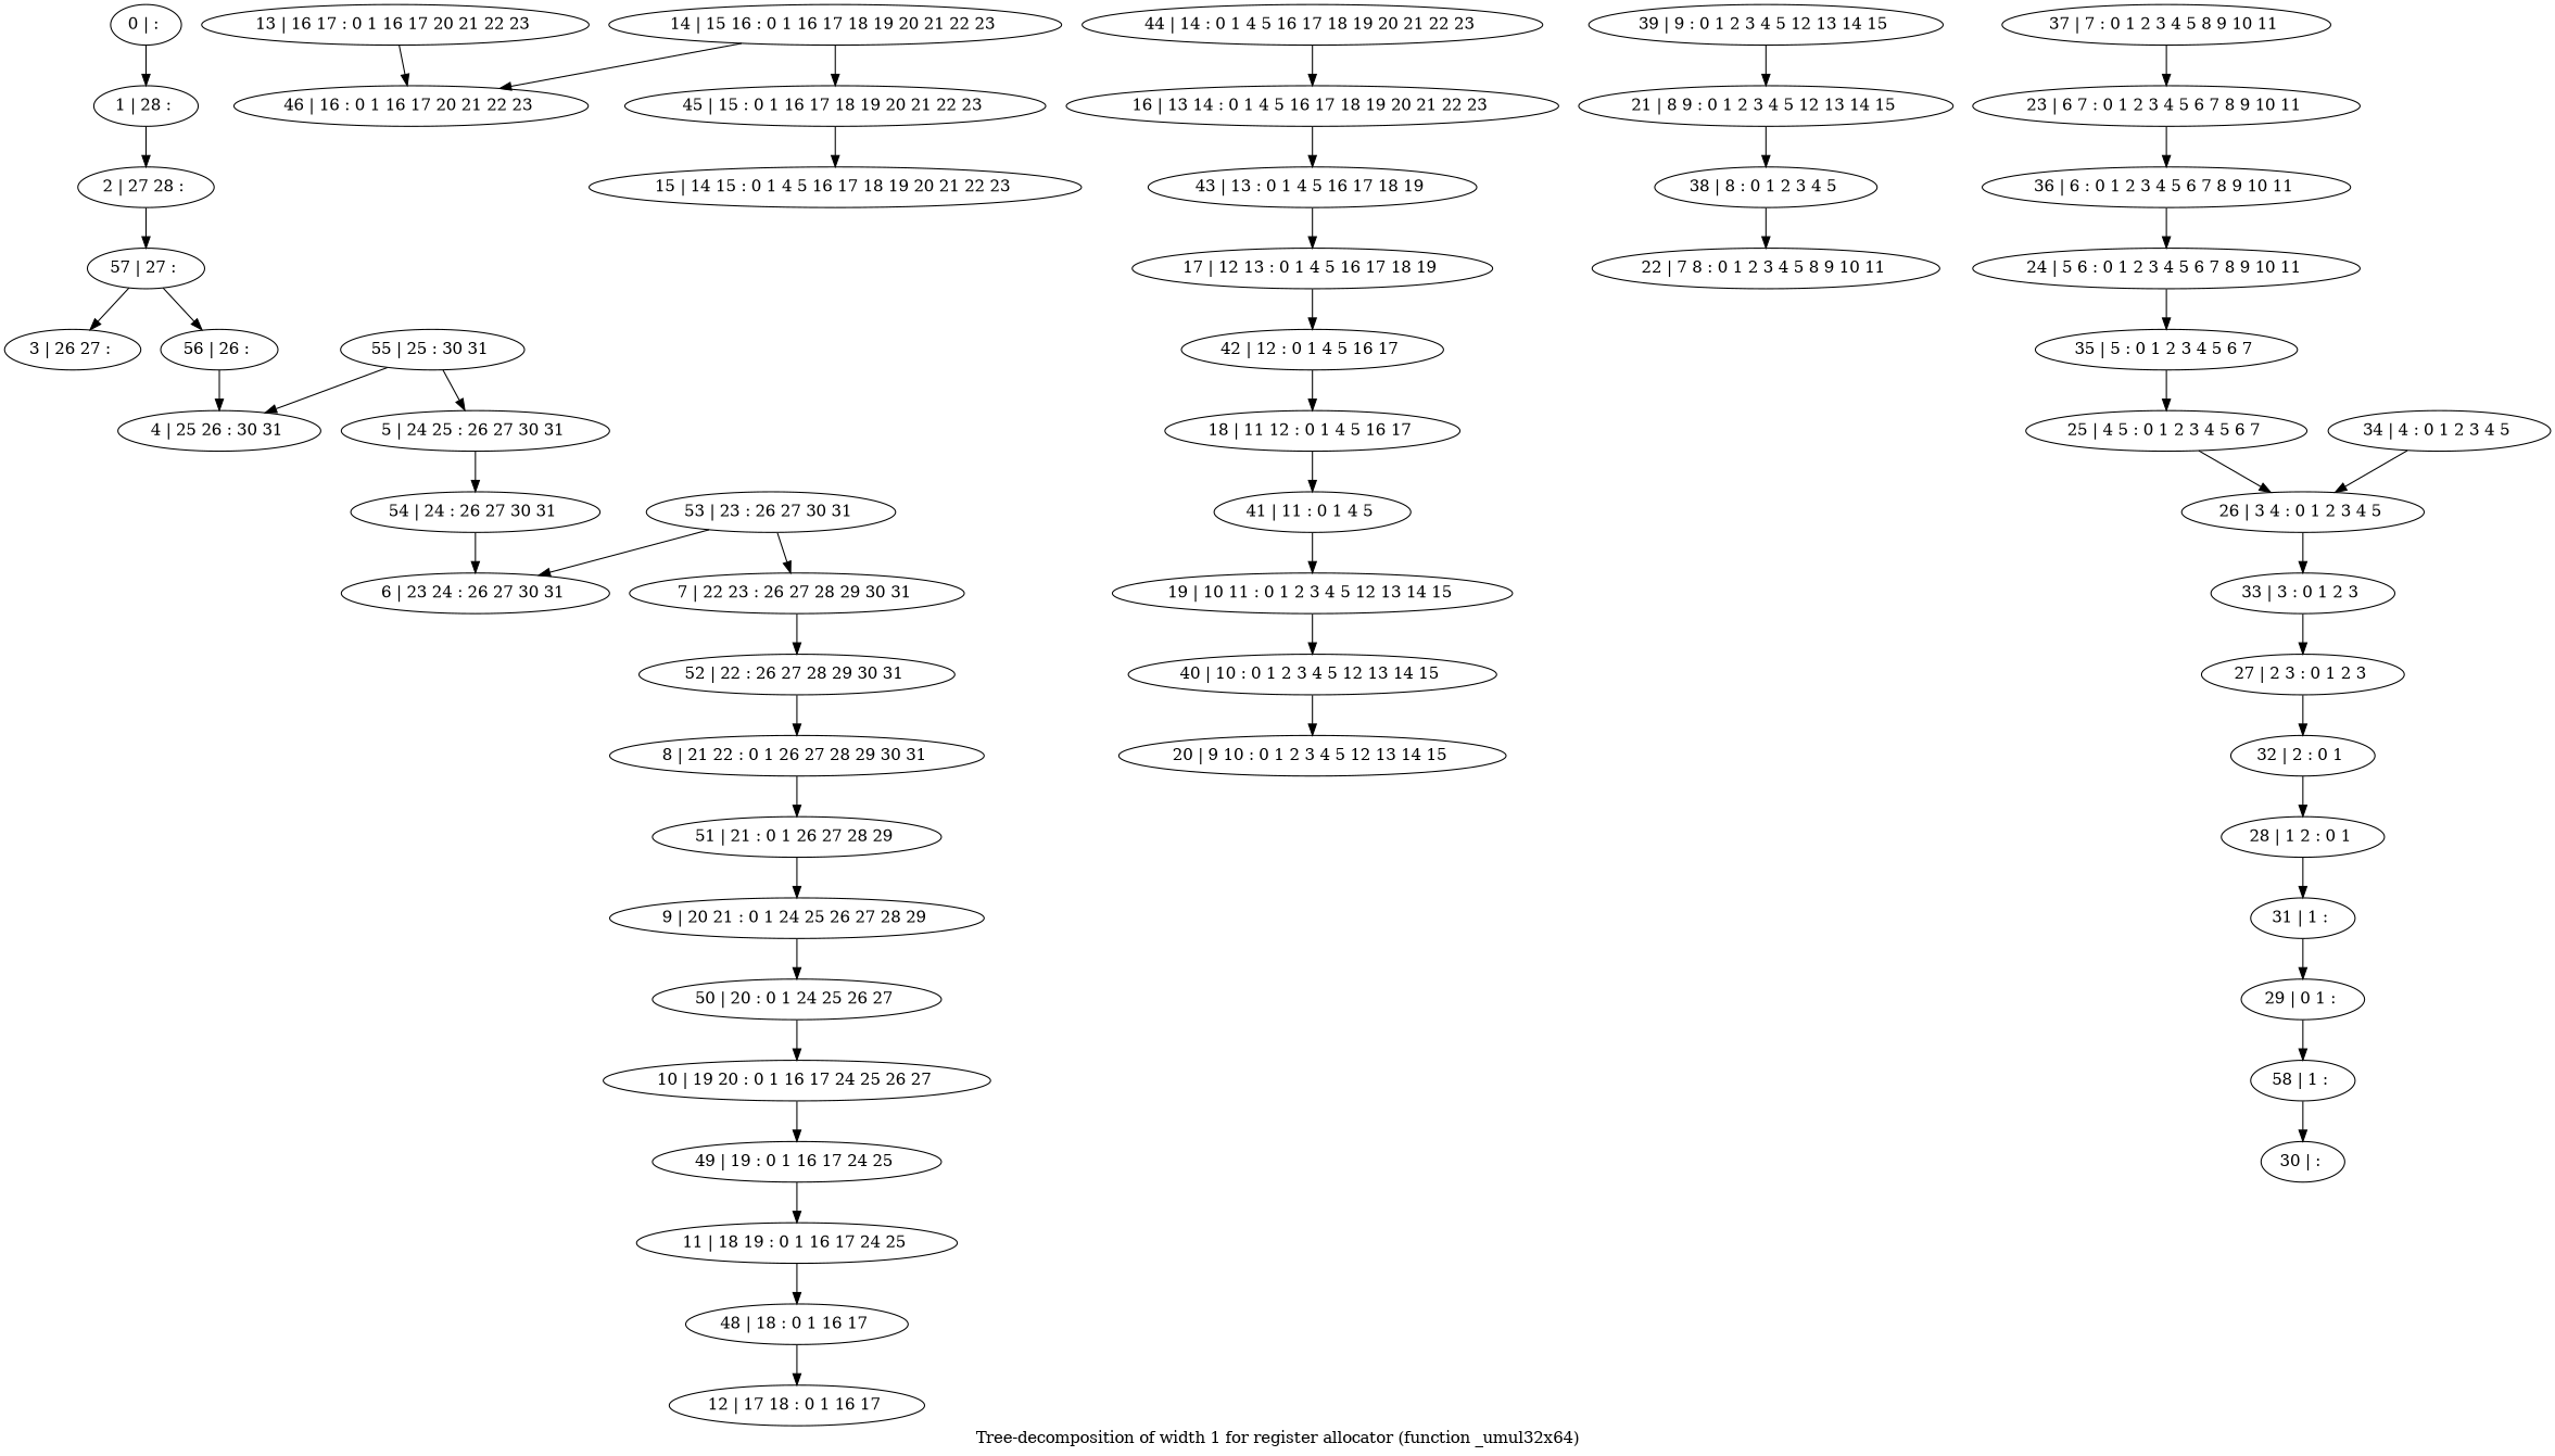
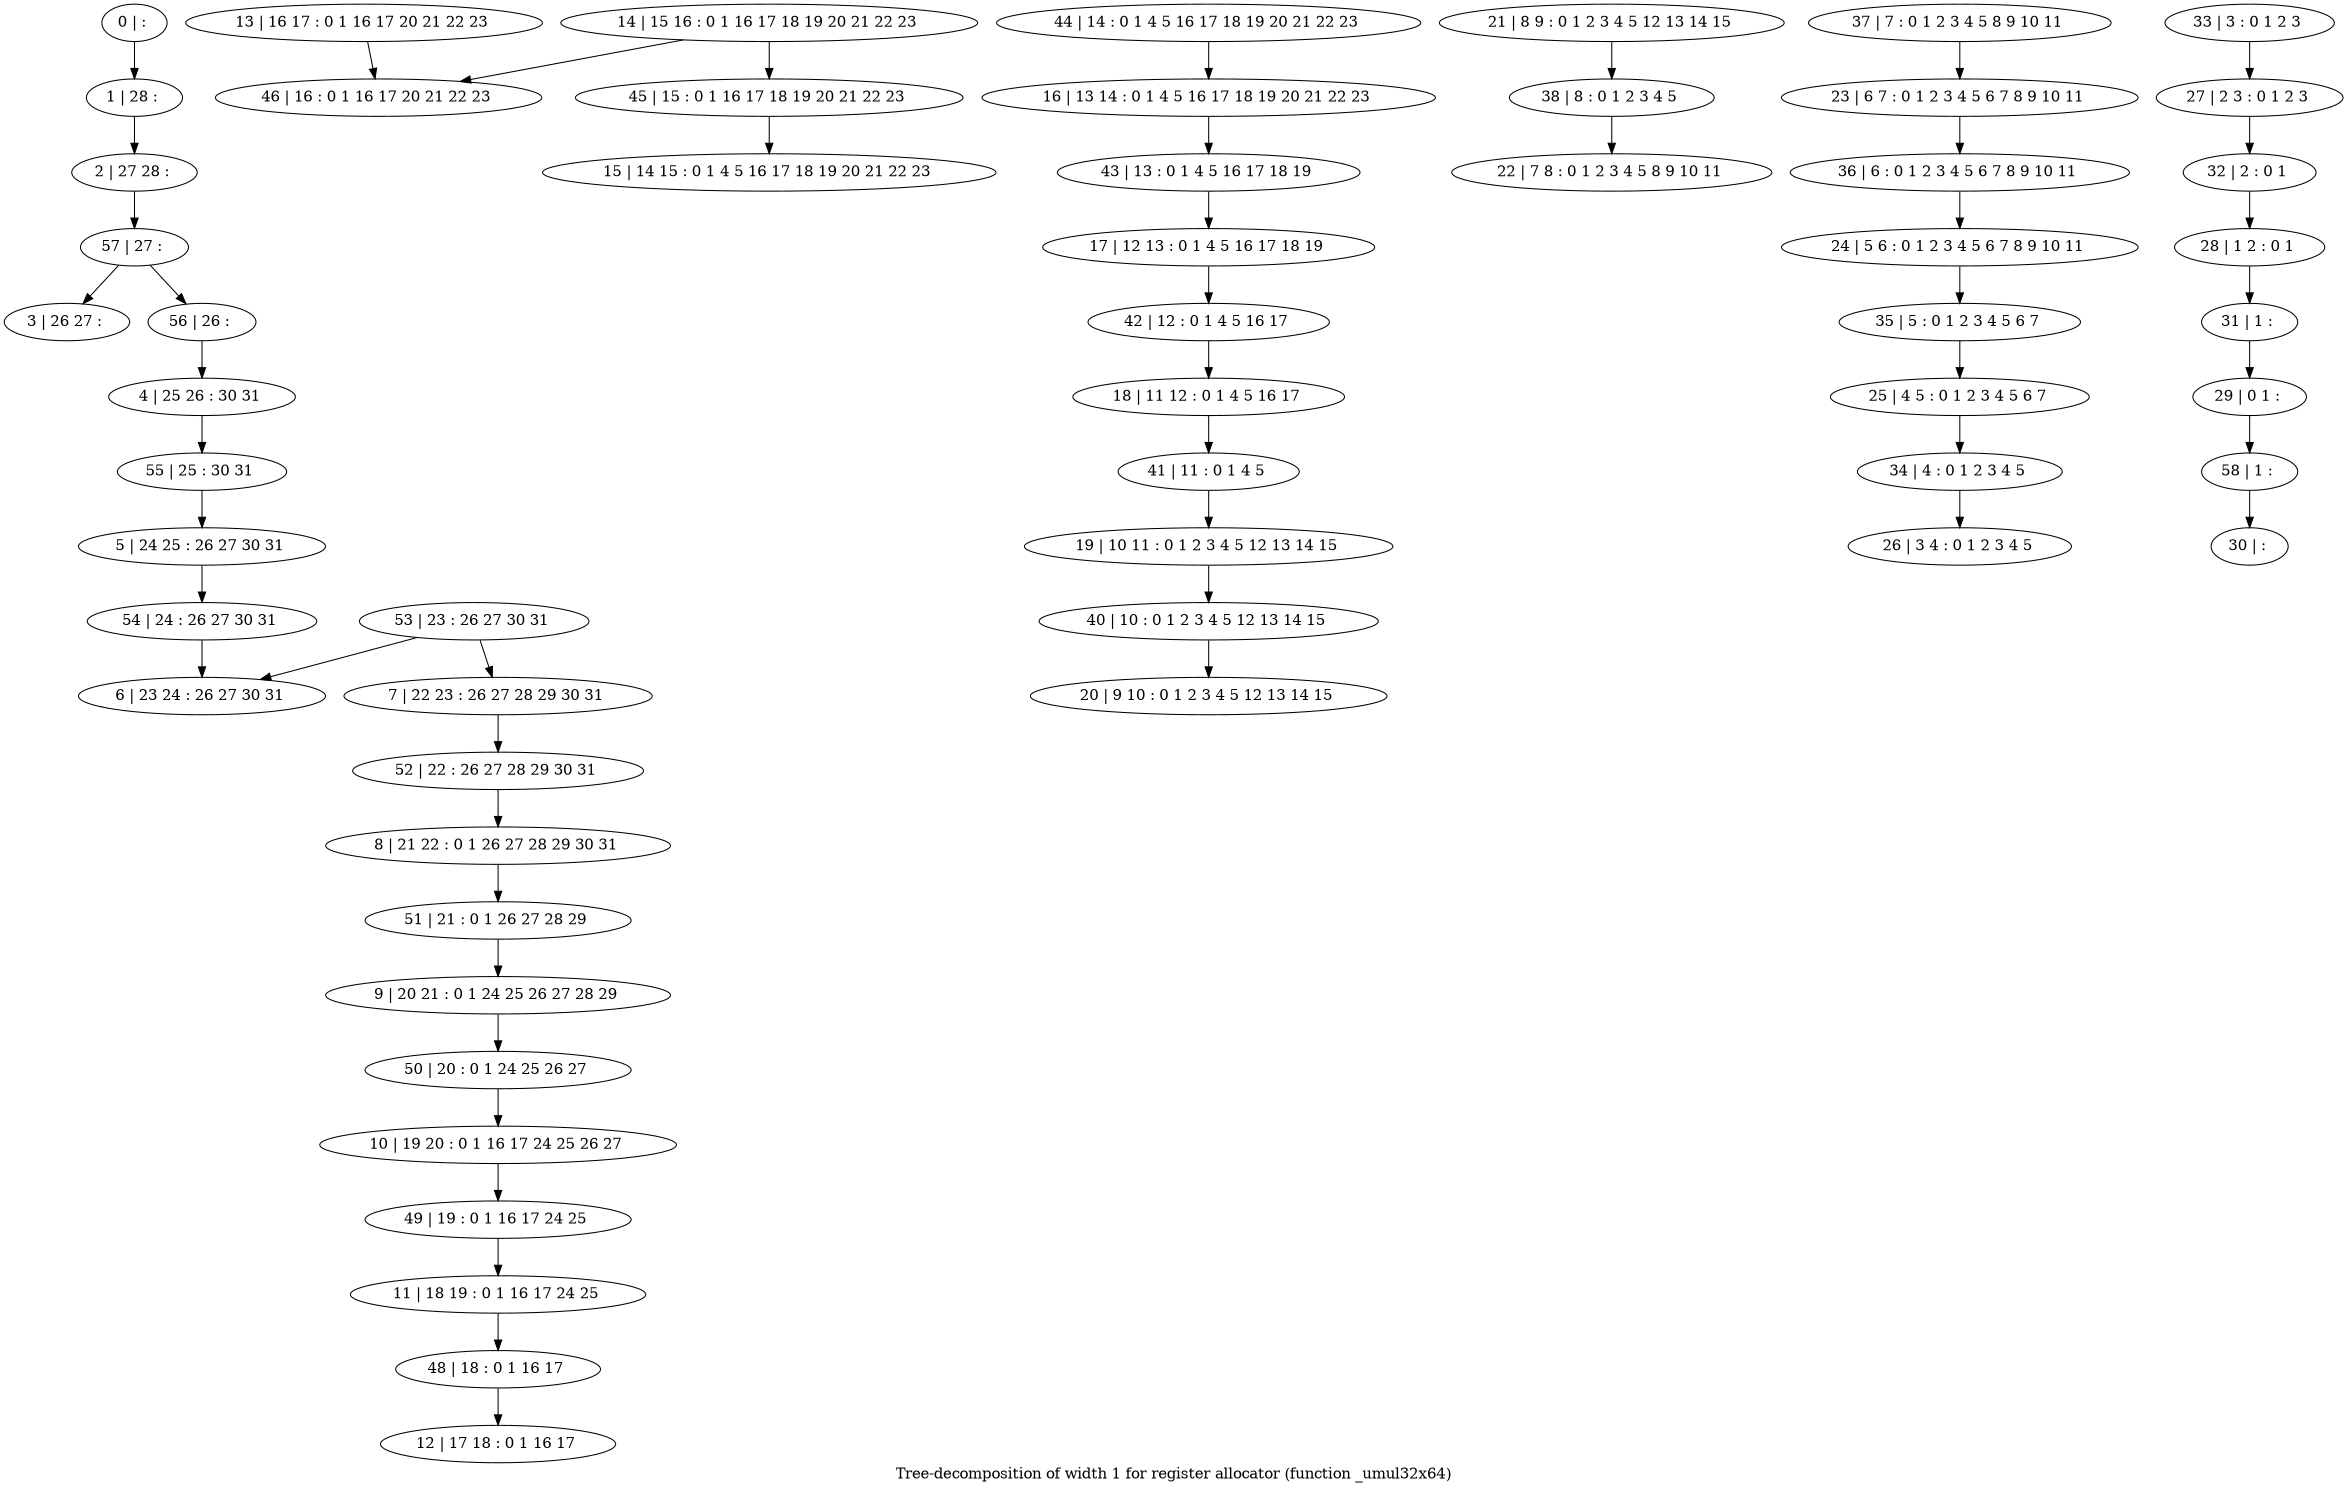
  digraph {
    label="Tree-decomposition of width 1 for register allocator (function _umul32x64)"
    n1 [label="0 | : "]
    n2 [label="1 | 28 : "]
    n3 [label="2 | 27 28 : "]
    n4 [label="57 | 27 : "]
    n5 [label="3 | 26 27 : "]
    n6 [label="56 | 26 : "]
    n7 [label="4 | 25 26 : 30 31 "]
    n8 [label="55 | 25 : 30 31 "]
    n9 [label="5 | 24 25 : 26 27 30 31 "]
    n10 [label="54 | 24 : 26 27 30 31 "]
    n11 [label="6 | 23 24 : 26 27 30 31 "]
    n12 [label="53 | 23 : 26 27 30 31 "]
    n13 [label="7 | 22 23 : 26 27 28 29 30 31 "]
    n14 [label="52 | 22 : 26 27 28 29 30 31 "]
    n15 [label="8 | 21 22 : 0 1 26 27 28 29 30 31 "]
    n16 [label="51 | 21 : 0 1 26 27 28 29 "]
    n17 [label="9 | 20 21 : 0 1 24 25 26 27 28 29 "]
    n18 [label="50 | 20 : 0 1 24 25 26 27 "]
    n19 [label="10 | 19 20 : 0 1 16 17 24 25 26 27 "]
    n20 [label="49 | 19 : 0 1 16 17 24 25 "]
    n21 [label="11 | 18 19 : 0 1 16 17 24 25 "]
    n22 [label="48 | 18 : 0 1 16 17 "]
    n23 [label="12 | 17 18 : 0 1 16 17 "]
    n24 [label="13 | 16 17 : 0 1 16 17 20 21 22 23 "]
    n25 [label="46 | 16 : 0 1 16 17 20 21 22 23 "]
    n26 [label="14 | 15 16 : 0 1 16 17 18 19 20 21 22 23 "]
    n27 [label="45 | 15 : 0 1 16 17 18 19 20 21 22 23 "]
    n28 [label="15 | 14 15 : 0 1 4 5 16 17 18 19 20 21 22 23 "]
    n29 [label="44 | 14 : 0 1 4 5 16 17 18 19 20 21 22 23 "]
    n30 [label="16 | 13 14 : 0 1 4 5 16 17 18 19 20 21 22 23 "]
    n31 [label="43 | 13 : 0 1 4 5 16 17 18 19 "]
    n32 [label="17 | 12 13 : 0 1 4 5 16 17 18 19 "]
    n33 [label="42 | 12 : 0 1 4 5 16 17 "]
    n34 [label="18 | 11 12 : 0 1 4 5 16 17 "]
    n35 [label="41 | 11 : 0 1 4 5 "]
    n36 [label="19 | 10 11 : 0 1 2 3 4 5 12 13 14 15 "]
    n37 [label="40 | 10 : 0 1 2 3 4 5 12 13 14 15 "]
    n38 [label="20 | 9 10 : 0 1 2 3 4 5 12 13 14 15 "]
-   n39 [label="39 | 9 : 0 1 2 3 4 5 12 13 14 15 "]
    n40 [label="21 | 8 9 : 0 1 2 3 4 5 12 13 14 15 "]
    n41 [label="38 | 8 : 0 1 2 3 4 5 "]
    n42 [label="22 | 7 8 : 0 1 2 3 4 5 8 9 10 11 "]
    n43 [label="37 | 7 : 0 1 2 3 4 5 8 9 10 11 "]
    n44 [label="23 | 6 7 : 0 1 2 3 4 5 6 7 8 9 10 11 "]
    n45 [label="36 | 6 : 0 1 2 3 4 5 6 7 8 9 10 11 "]
    n46 [label="24 | 5 6 : 0 1 2 3 4 5 6 7 8 9 10 11 "]
    n47 [label="35 | 5 : 0 1 2 3 4 5 6 7 "]
    n48 [label="25 | 4 5 : 0 1 2 3 4 5 6 7 "]
    n49 [label="34 | 4 : 0 1 2 3 4 5 "]
    n50 [label="26 | 3 4 : 0 1 2 3 4 5 "]
    n51 [label="33 | 3 : 0 1 2 3 "]
    n52 [label="27 | 2 3 : 0 1 2 3 "]
    n53 [label="32 | 2 : 0 1 "]
    n54 [label="28 | 1 2 : 0 1 "]
    n55 [label="31 | 1 : "]
    n56 [label="29 | 0 1 : "]
    n57 [label="58 | 1 : "]
    n58 [label="30 | : "]
    n1 -> n2
    n2 -> n3
    n3 -> n4
    n4 -> n5
    n4 -> n6
    n6 -> n7
-   n8 -> n7
+   n7 -> n8
    n8 -> n9
    n9 -> n10
    n10 -> n11
    n12 -> n11
    n12 -> n13
    n13 -> n14
    n14 -> n15
    n15 -> n16
    n16 -> n17
    n17 -> n18
    n18 -> n19
    n19 -> n20
    n20 -> n21
    n21 -> n22
    n22 -> n23
    n24 -> n25
    n26 -> n25
    n26 -> n27
    n27 -> n28
    n29 -> n30
    n30 -> n31
    n31 -> n32
    n32 -> n33
    n33 -> n34
    n34 -> n35
    n35 -> n36
    n36 -> n37
    n37 -> n38
-   n39 -> n40
    n40 -> n41
    n41 -> n42
    n43 -> n44
    n44 -> n45
    n45 -> n46
    n46 -> n47
    n47 -> n48
-   n48 -> n50
+   n48 -> n49
    n49 -> n50
-   n50 -> n51
    n51 -> n52
    n52 -> n53
    n53 -> n54
    n54 -> n55
    n55 -> n56
    n56 -> n57
    n57 -> n58
  }
